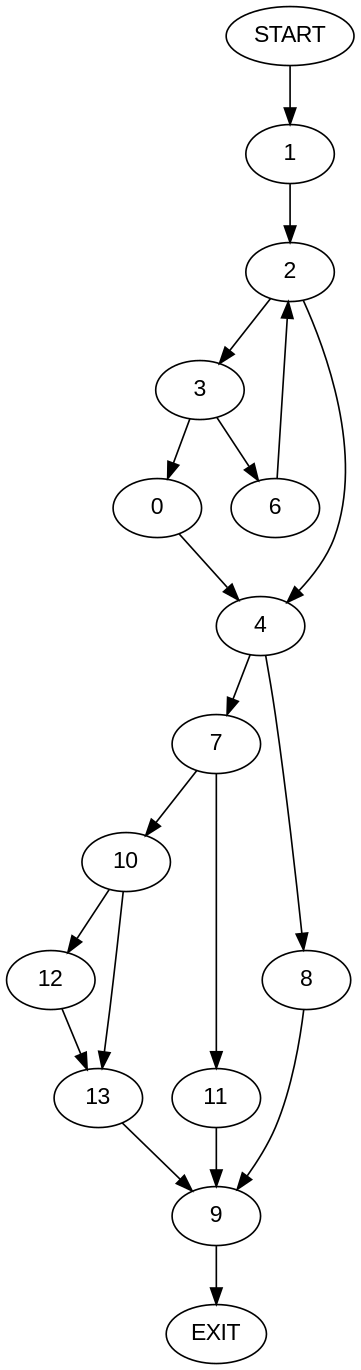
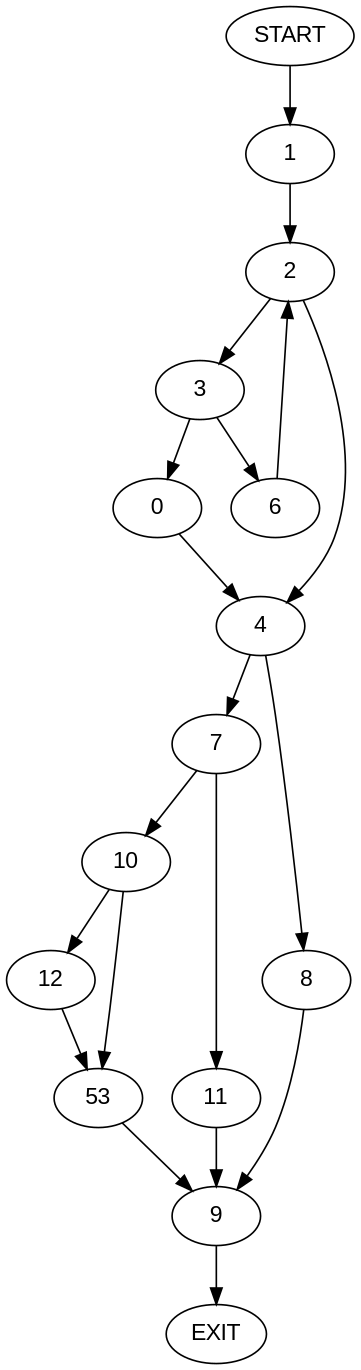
  digraph {
    fontname="Liberation Sans"
    node [fontname="Liberation Sans"]
    edge [fontname="Liberation Sans"]
    n1 [label=START]
    1
    2
    3
    4
    n6 [label=0]
    6
    7
    8
    10
    11
    9
    12
-   13
+   13 [label=53]
    n15 [label=EXIT]
    n1 -> 1
    1 -> 2
    2 -> 3
    2 -> 4
    3 -> n6
    3 -> 6
    4 -> 7
    4 -> 8
    n6 -> 4
    6 -> 2
    7 -> 10
    7 -> 11
    8 -> 9
    10 -> 12
    10 -> 13
    11 -> 9
    9 -> n15
    12 -> 13
    13 -> 9
  }
